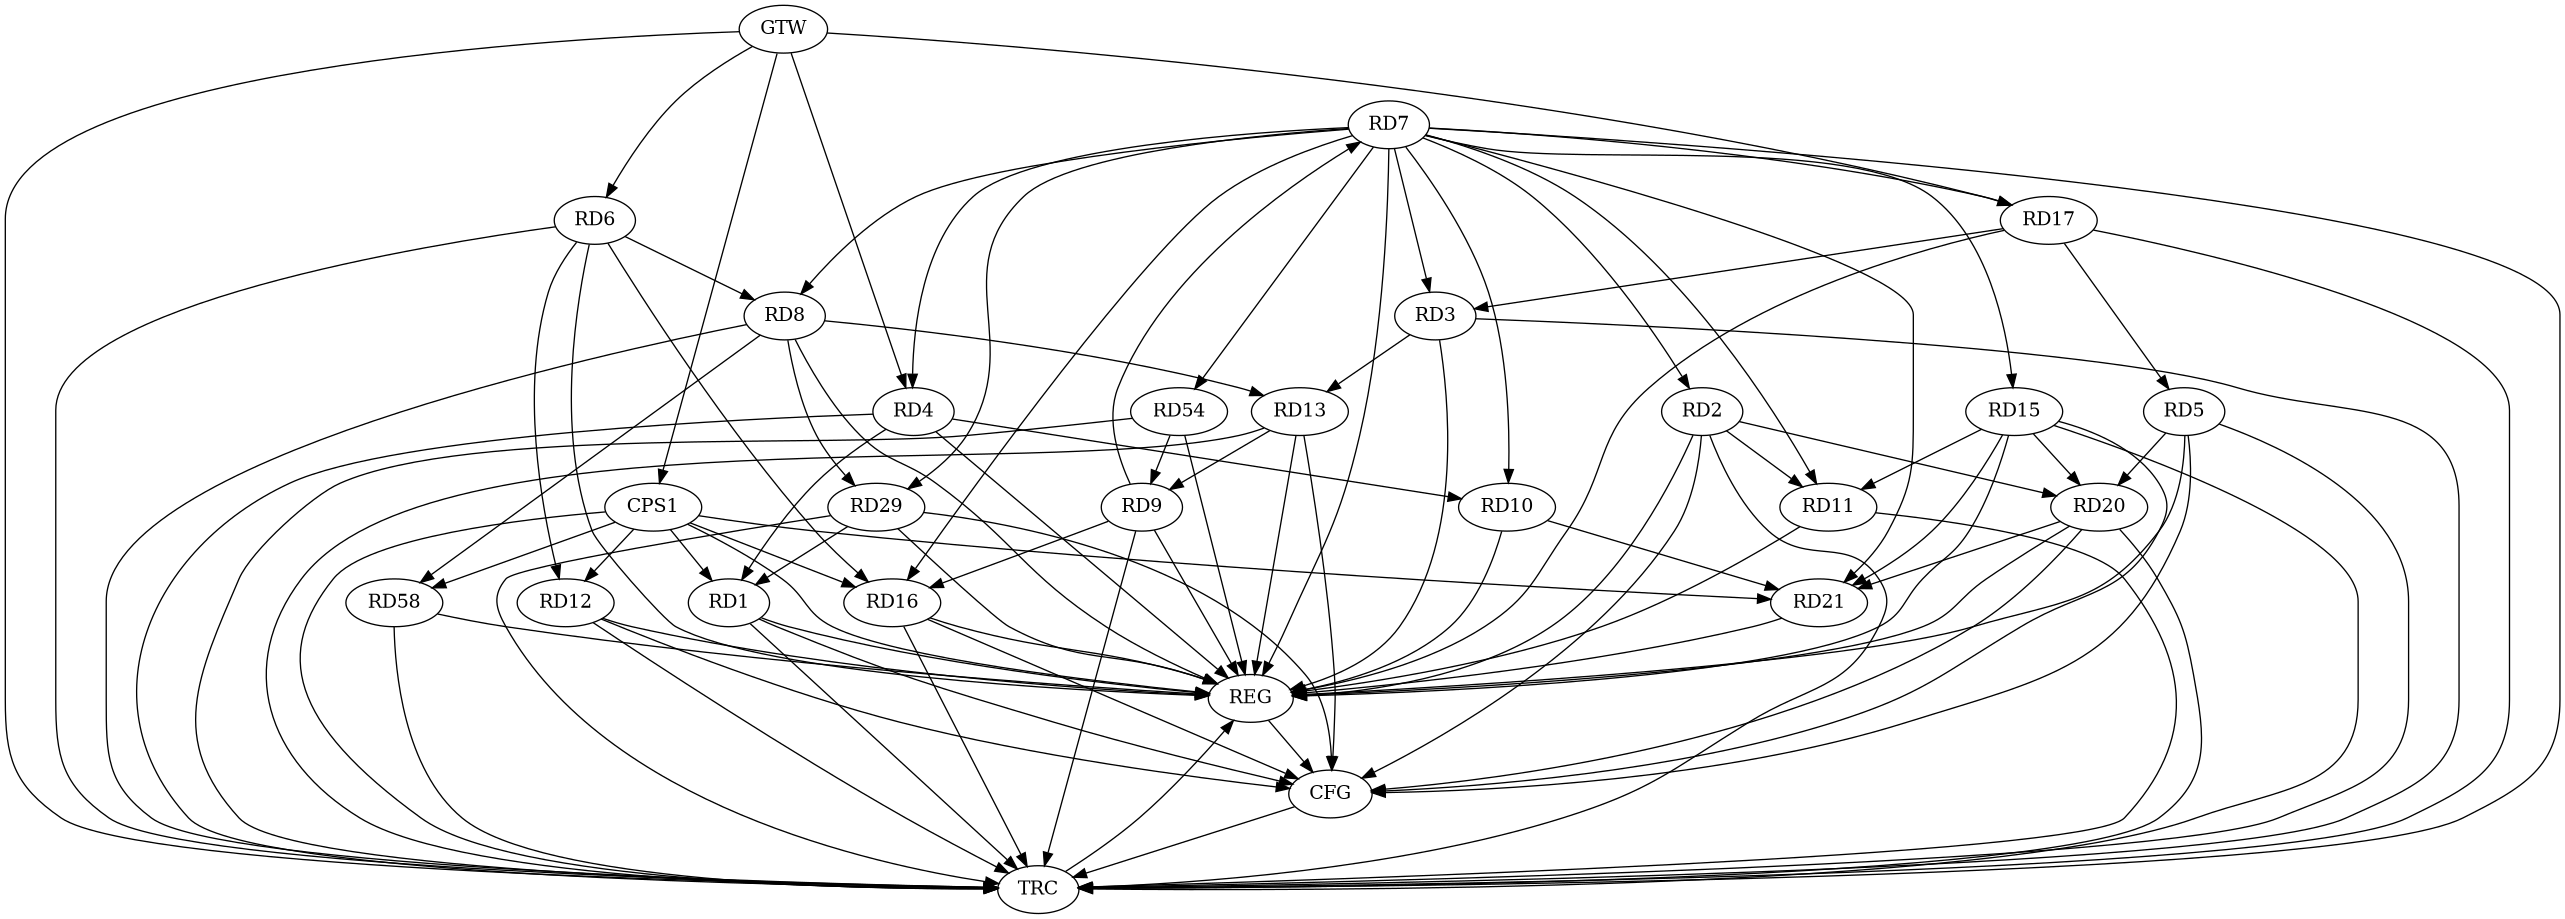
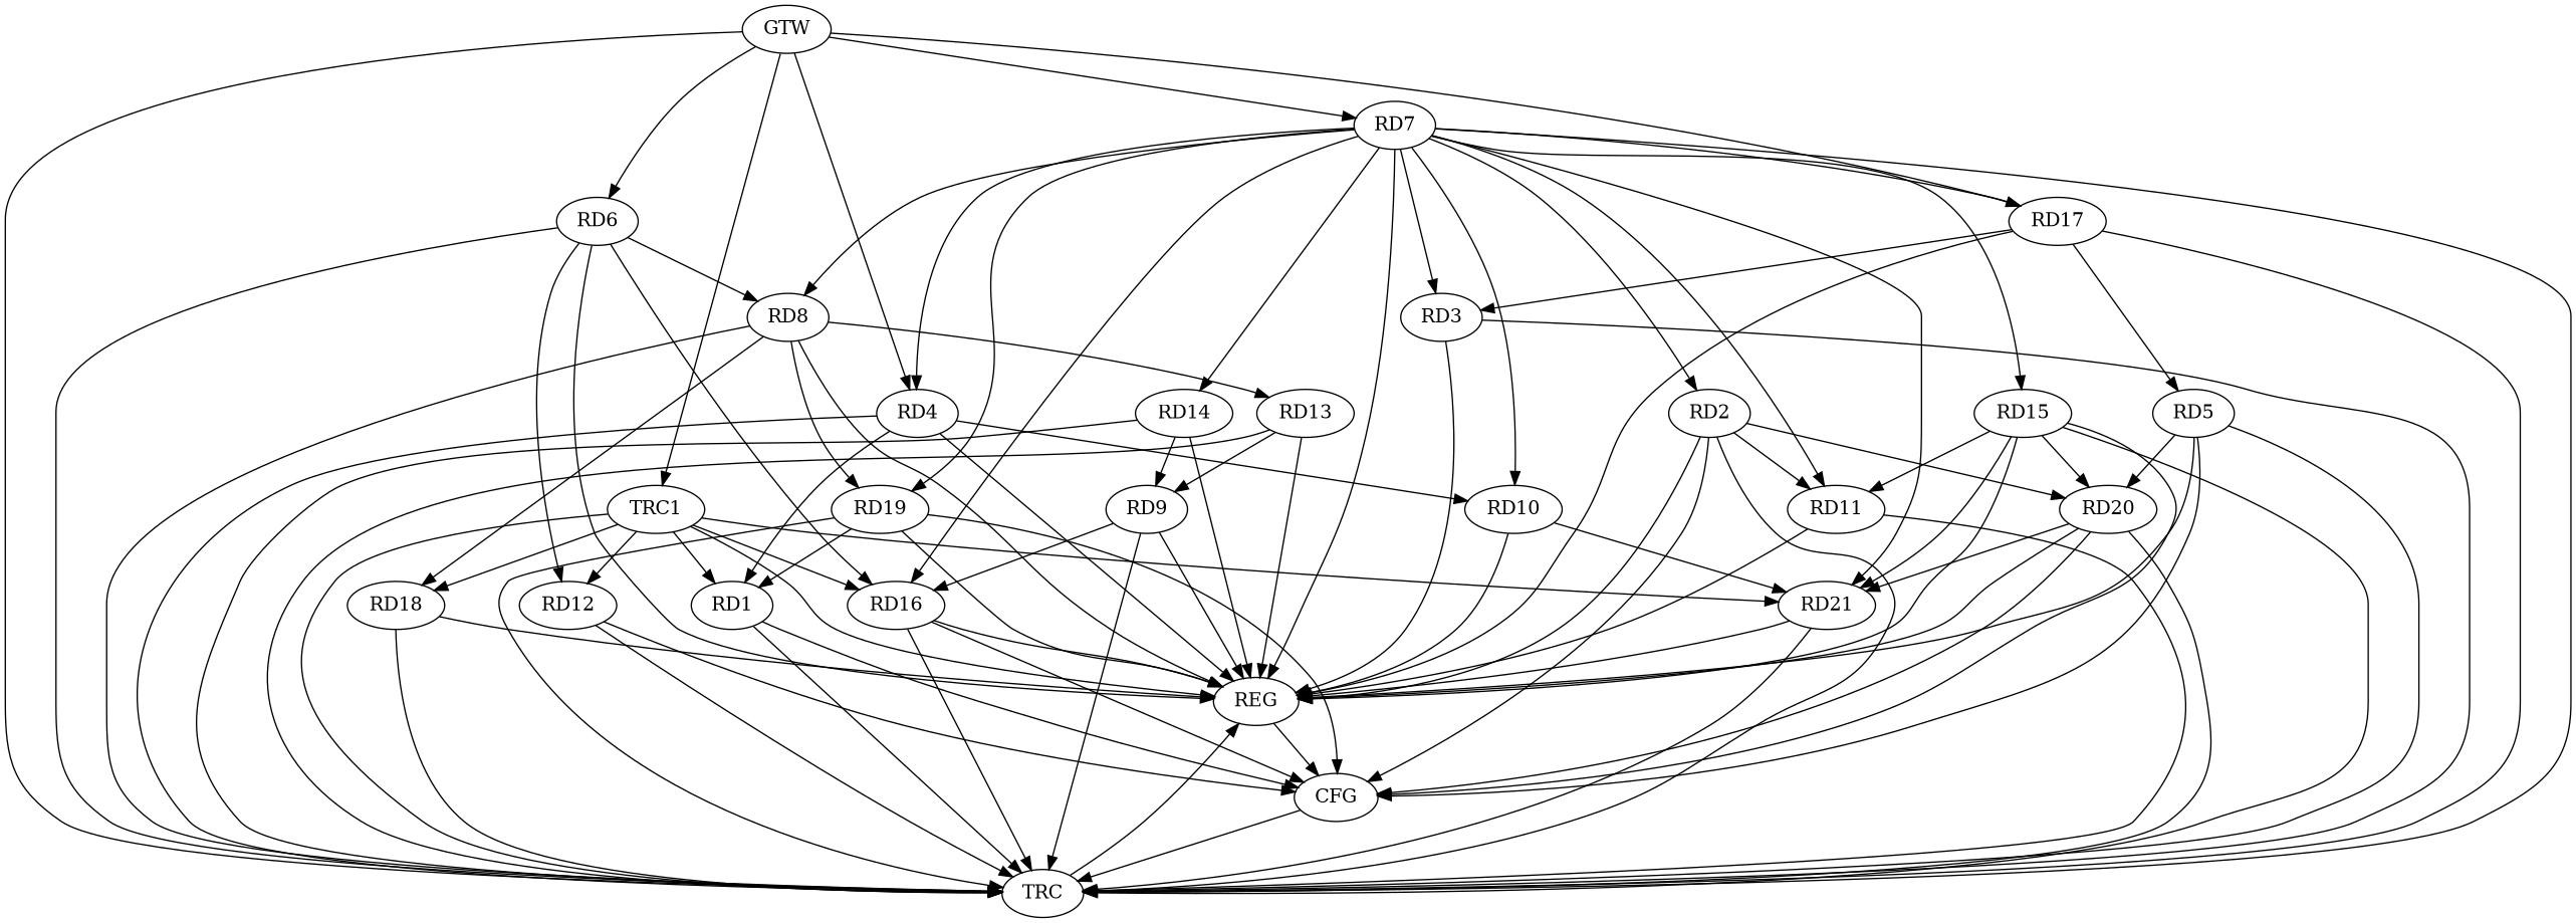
  strict digraph {
    fontname="DejaVu Serif"
    node [fontname="DejaVu Serif"]
    edge [fontname="DejaVu Serif"]
    n1 [label=RD1]
    n2 [label=REG]
    n3 [label=CFG]
    n4 [label=TRC]
    n5 [label=RD2]
    n6 [label=RD11]
    n7 [label=RD20]
    n8 [label=RD21]
    n9 [label=RD3]
    n10 [label=RD13]
    n11 [label=RD9]
    n12 [label=RD4]
    n13 [label=RD10]
    n14 [label=RD5]
    n15 [label=RD6]
    n16 [label=RD8]
    n17 [label=RD16]
    n18 [label=RD12]
-   n19 [label=RD29]
-   n20 [label=RD58]
+   n19 [label=RD19]
+   n20 [label=RD18]
    n21 [label=RD7]
-   n22 [label=RD54]
+   n22 [label=RD14]
    n23 [label=RD15]
    n24 [label=RD17]
-   n25 [label=CPS1]
+   n25 [label=TRC1]
    n26 [label=GTW]
-   n1 -> n2
    n1 -> n3
    n1 -> n4
    n2 -> n3
    n3 -> n4
    n4 -> n2
    n5 -> n2
    n5 -> n3
    n5 -> n4
    n5 -> n6
    n5 -> n7
    n6 -> n2
    n6 -> n4
    n7 -> n2
    n7 -> n3
    n7 -> n4
    n7 -> n8
    n8 -> n2
+   n8 -> n4
    n9 -> n2
    n9 -> n4
-   n9 -> n10
    n10 -> n2
-   n10 -> n3
    n10 -> n4
    n10 -> n11
    n11 -> n2
    n11 -> n4
    n11 -> n17
    n12 -> n1
    n12 -> n2
    n12 -> n4
    n12 -> n13
    n13 -> n2
    n13 -> n8
    n14 -> n2
    n14 -> n3
    n14 -> n4
    n14 -> n7
    n15 -> n2
    n15 -> n4
    n15 -> n16
    n15 -> n17
    n15 -> n18
    n16 -> n2
    n16 -> n4
    n16 -> n10
    n16 -> n19
    n16 -> n20
    n17 -> n2
    n17 -> n3
    n17 -> n4
-   n18 -> n2
    n18 -> n3
    n18 -> n4
    n19 -> n1
    n19 -> n2
    n19 -> n3
    n19 -> n4
    n20 -> n2
    n20 -> n4
    n21 -> n2
    n21 -> n4
    n21 -> n5
    n21 -> n6
    n21 -> n8
    n21 -> n9
    n21 -> n12
    n21 -> n13
    n21 -> n16
    n21 -> n17
    n21 -> n19
    n21 -> n22
    n21 -> n23
    n21 -> n24
    n22 -> n2
    n22 -> n4
    n22 -> n11
    n23 -> n2
    n23 -> n3
    n23 -> n4
    n23 -> n6
    n23 -> n7
    n23 -> n8
    n24 -> n2
    n24 -> n4
    n24 -> n9
    n24 -> n14
    n25 -> n1
    n25 -> n2
    n25 -> n4
    n25 -> n8
    n25 -> n17
    n25 -> n18
    n25 -> n20
    n26 -> n4
    n26 -> n12
    n26 -> n15
-   n11 -> n21
+   n26 -> n21
    n26 -> n24
    n26 -> n25
  }
